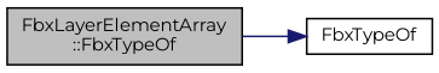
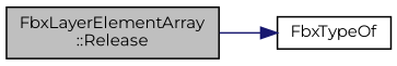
  digraph {
    rankdir=LR
    fontname=Montserrat
    node [color=black fontname=Montserrat fontsize=10 shape=record style=filled]
-   n1 [fillcolor=grey75 fontcolor=black height=0.2 label="FbxLayerElementArray\l::FbxTypeOf" width=0.4]
+   n1 [fillcolor=grey75 fontcolor=black height=0.2 label="FbxLayerElementArray\l::Release" width=0.4]
    n2 [fillcolor=white height=0.2 label=FbxTypeOf width=0.4]
    n1 -> n2 [color=midnightblue fontname=Montserrat fontsize=10 labelfontname=Helvetica labelfontsize=10 style=solid]
  }
